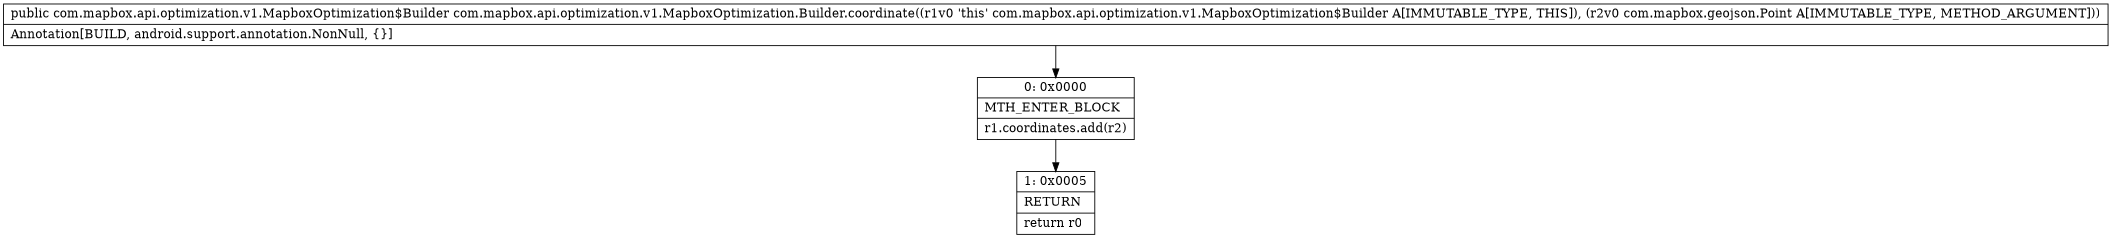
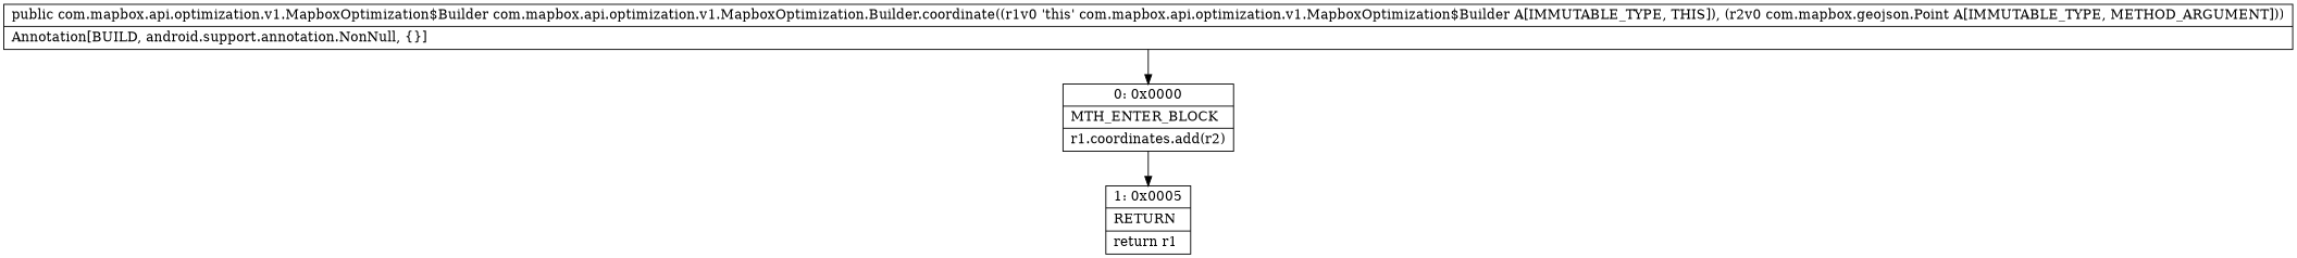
  digraph {
    node [shape=record]
    n1 [label="{0\:\ 0x0000|MTH_ENTER_BLOCK\l|r1.coordinates.add(r2)\l}"]
-   n2 [label="{1\:\ 0x0005|RETURN\l|return r0\l}"]
+   n2 [label="{1\:\ 0x0005|RETURN\l|return r1\l}"]
    n3 [label="{public com.mapbox.api.optimization.v1.MapboxOptimization$Builder com.mapbox.api.optimization.v1.MapboxOptimization.Builder.coordinate((r1v0 'this' com.mapbox.api.optimization.v1.MapboxOptimization$Builder A[IMMUTABLE_TYPE, THIS]), (r2v0 com.mapbox.geojson.Point A[IMMUTABLE_TYPE, METHOD_ARGUMENT]))  | Annotation[BUILD, android.support.annotation.NonNull, \{\}]\l}"]
    n1 -> n2
    n3 -> n1
  }
